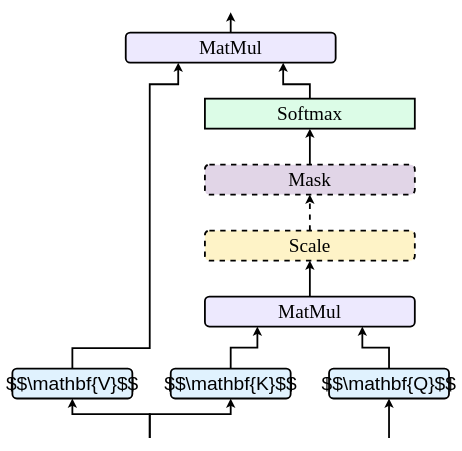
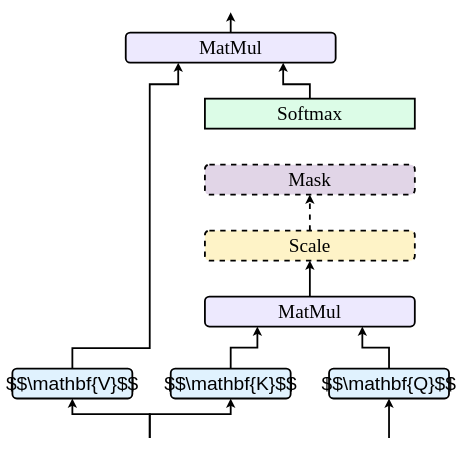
  <mxCell id="0" />
  <mxCell id="1" parent="0" />
  <mxCell id="2" value="$$\mathbf{K}$$" style="rounded=1;whiteSpace=wrap;html=1;strokeWidth=3;fillColor=#e0f2fe;fontSize=32;" parent="1" vertex="1"><mxGeometry x="284" y="614" width="200" height="50" as="geometry" /></mxCell>
  <mxCell id="3" style="edgeStyle=orthogonalEdgeStyle;rounded=0;orthogonalLoop=1;jettySize=auto;html=1;exitX=0.5;exitY=0;exitDx=0;exitDy=0;entryX=0.25;entryY=1;entryDx=0;entryDy=0;strokeWidth=3;" parent="1" source="4" target="17" edge="1"><mxGeometry relative="1" as="geometry"><Array as="points"><mxPoint x="120" y="580" /><mxPoint x="249" y="580" /><mxPoint x="249" y="140" /><mxPoint x="297" y="140" /></Array></mxGeometry></mxCell>
  <mxCell id="4" value="$$\mathbf{V}$$" style="rounded=1;whiteSpace=wrap;html=1;strokeWidth=3;fillColor=#e0f2fe;fontSize=32;" parent="1" vertex="1"><mxGeometry x="20" y="614" width="200" height="50" as="geometry" /></mxCell>
  <mxCell id="5" value="" style="edgeStyle=orthogonalEdgeStyle;rounded=0;orthogonalLoop=1;jettySize=auto;html=1;exitX=0.5;exitY=0;exitDx=0;exitDy=0;entryX=0.25;entryY=1;entryDx=0;entryDy=0;strokeWidth=3;fontSize=32;labelBackgroundColor=default;spacing=-7;" parent="1" source="2" target="9" edge="1"><mxGeometry x="-0.002" relative="1" as="geometry"><mxPoint as="offset" /></mxGeometry></mxCell>
  <mxCell id="6" style="edgeStyle=orthogonalEdgeStyle;rounded=0;orthogonalLoop=1;jettySize=auto;html=1;exitX=0.5;exitY=1;exitDx=0;exitDy=0;startArrow=classic;startFill=1;endArrow=none;endFill=0;strokeWidth=3;" parent="1" source="2" edge="1"><mxGeometry relative="1" as="geometry"><mxPoint x="249" y="730" as="targetPoint" /><mxPoint x="349" y="621" as="sourcePoint" /><Array as="points"><mxPoint x="384" y="690" /><mxPoint x="249" y="690" /></Array></mxGeometry></mxCell>
  <mxCell id="7" style="edgeStyle=orthogonalEdgeStyle;rounded=0;orthogonalLoop=1;jettySize=auto;html=1;exitX=0.5;exitY=0;exitDx=0;exitDy=0;entryX=0.75;entryY=1;entryDx=0;entryDy=0;strokeWidth=3;" parent="1" source="8" target="9" edge="1"><mxGeometry relative="1" as="geometry" /></mxCell>
  <mxCell id="8" value="$$\mathbf{Q}$$" style="rounded=1;whiteSpace=wrap;html=1;strokeWidth=3;fillColor=#e0f2fe;fontSize=32;" parent="1" vertex="1"><mxGeometry x="548" y="614" width="200" height="50" as="geometry" /></mxCell>
  <mxCell id="9" value="&lt;font&gt;MatMul&lt;/font&gt;" style="rounded=1;whiteSpace=wrap;html=1;strokeWidth=3;fillColor=#ede9fe;fontSize=32;fontFamily=Tahoma;" parent="1" vertex="1"><mxGeometry x="341" y="494" width="350" height="50" as="geometry" /></mxCell>
  <mxCell id="10" style="edgeStyle=orthogonalEdgeStyle;rounded=0;orthogonalLoop=1;jettySize=auto;html=1;exitX=0.5;exitY=0;exitDx=0;exitDy=0;entryX=0.5;entryY=1;entryDx=0;entryDy=0;strokeWidth=3;dashed=1;" parent="1" source="11" target="14" edge="1"><mxGeometry relative="1" as="geometry" /></mxCell>
  <mxCell id="11" value="&lt;font&gt;Scale&lt;/font&gt;" style="rounded=1;whiteSpace=wrap;html=1;strokeWidth=3;fillColor=#fef3c7;fontSize=32;fontFamily=Tahoma;dashed=1;" parent="1" vertex="1"><mxGeometry x="341" y="384" width="350" height="50" as="geometry" /></mxCell>
  <mxCell id="12" value="" style="edgeStyle=orthogonalEdgeStyle;rounded=0;orthogonalLoop=1;jettySize=auto;html=1;exitX=0.5;exitY=0;exitDx=0;exitDy=0;entryX=0.5;entryY=1;entryDx=0;entryDy=0;strokeWidth=3;fontSize=32;labelBackgroundColor=default;spacing=-7;" parent="1" source="9" target="11" edge="1"><mxGeometry x="-0.002" relative="1" as="geometry"><mxPoint x="359" y="624" as="sourcePoint" /><mxPoint x="358" y="556" as="targetPoint" /><mxPoint as="offset" /></mxGeometry></mxCell>
- <mxCell id="13" style="edgeStyle=orthogonalEdgeStyle;rounded=0;orthogonalLoop=1;jettySize=auto;html=1;exitX=0.5;exitY=0;exitDx=0;exitDy=0;entryX=0.5;entryY=1;entryDx=0;entryDy=0;strokeWidth=3;" parent="1" source="14" target="16" edge="1"><mxGeometry relative="1" as="geometry" /></mxCell>
  <mxCell id="14" value="&lt;font&gt;Mask&lt;/font&gt;" style="rounded=1;whiteSpace=wrap;html=1;strokeWidth=3;fillColor=#e1d5e7;fontSize=32;fontFamily=Tahoma;dashed=1;" parent="1" vertex="1"><mxGeometry x="341" y="274" width="350" height="50" as="geometry" /></mxCell>
  <mxCell id="15" style="edgeStyle=orthogonalEdgeStyle;rounded=0;orthogonalLoop=1;jettySize=auto;html=1;exitX=0.5;exitY=0;exitDx=0;exitDy=0;entryX=0.75;entryY=1;entryDx=0;entryDy=0;strokeWidth=3;" parent="1" source="16" target="17" edge="1"><mxGeometry relative="1" as="geometry"><Array as="points"><mxPoint x="516" y="140" /><mxPoint x="471" y="140" /></Array></mxGeometry></mxCell>
  <mxCell id="16" value="&lt;font&gt;Softmax&lt;/font&gt;" style="whiteSpace=wrap;html=1;strokeWidth=3;fillColor=#dcfce7;fontSize=32;fontFamily=Tahoma;rounded=0;" parent="1" vertex="1"><mxGeometry x="341" y="164" width="350" height="50" as="geometry" /></mxCell>
  <mxCell id="17" value="&lt;font&gt;MatMul&lt;/font&gt;" style="rounded=1;whiteSpace=wrap;html=1;strokeWidth=3;fillColor=#ede9fe;fontSize=32;fontFamily=Tahoma;" parent="1" vertex="1"><mxGeometry x="209" y="54" width="350" height="50" as="geometry" /></mxCell>
  <mxCell id="18" style="edgeStyle=orthogonalEdgeStyle;rounded=0;orthogonalLoop=1;jettySize=auto;html=1;startArrow=classic;startFill=1;endArrow=none;endFill=0;strokeWidth=3;exitX=0.5;exitY=1;exitDx=0;exitDy=0;" parent="1" source="4" edge="1"><mxGeometry relative="1" as="geometry"><mxPoint x="249" y="730" as="targetPoint" /><mxPoint x="115" y="664" as="sourcePoint" /><Array as="points"><mxPoint x="120" y="690" /><mxPoint x="249" y="690" /><mxPoint x="249" y="730" /></Array></mxGeometry></mxCell>
  <mxCell id="19" style="edgeStyle=orthogonalEdgeStyle;rounded=0;orthogonalLoop=1;jettySize=auto;html=1;startArrow=classic;startFill=1;endArrow=none;endFill=0;strokeWidth=3;exitX=0.5;exitY=1;exitDx=0;exitDy=0;" parent="1" source="8" edge="1"><mxGeometry relative="1" as="geometry"><mxPoint x="648" y="730" as="targetPoint" /><mxPoint x="653" y="664" as="sourcePoint" /><Array as="points"><mxPoint x="648" y="730" /></Array></mxGeometry></mxCell>
  <mxCell id="20" value="" style="edgeStyle=orthogonalEdgeStyle;rounded=0;orthogonalLoop=1;jettySize=auto;html=1;exitX=0.5;exitY=0;exitDx=0;exitDy=0;strokeWidth=3;fontSize=32;labelBackgroundColor=default;spacing=-7;" parent="1" source="17" edge="1"><mxGeometry x="-0.002" relative="1" as="geometry"><mxPoint x="509" y="503" as="sourcePoint" /><mxPoint x="384" y="20" as="targetPoint" /><mxPoint as="offset" /></mxGeometry></mxCell>
